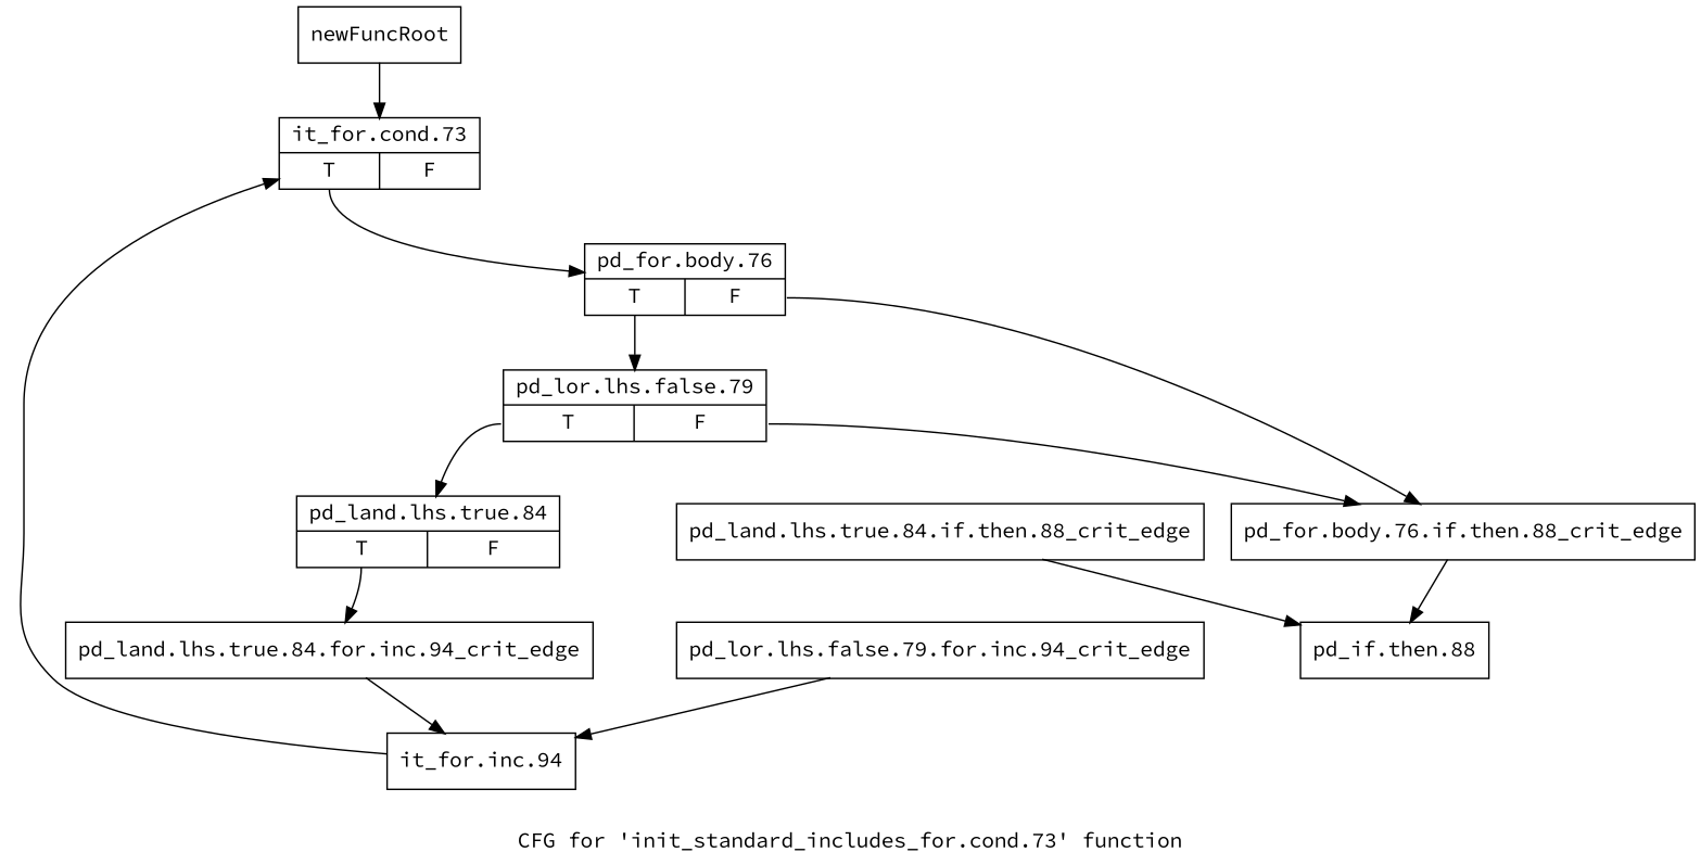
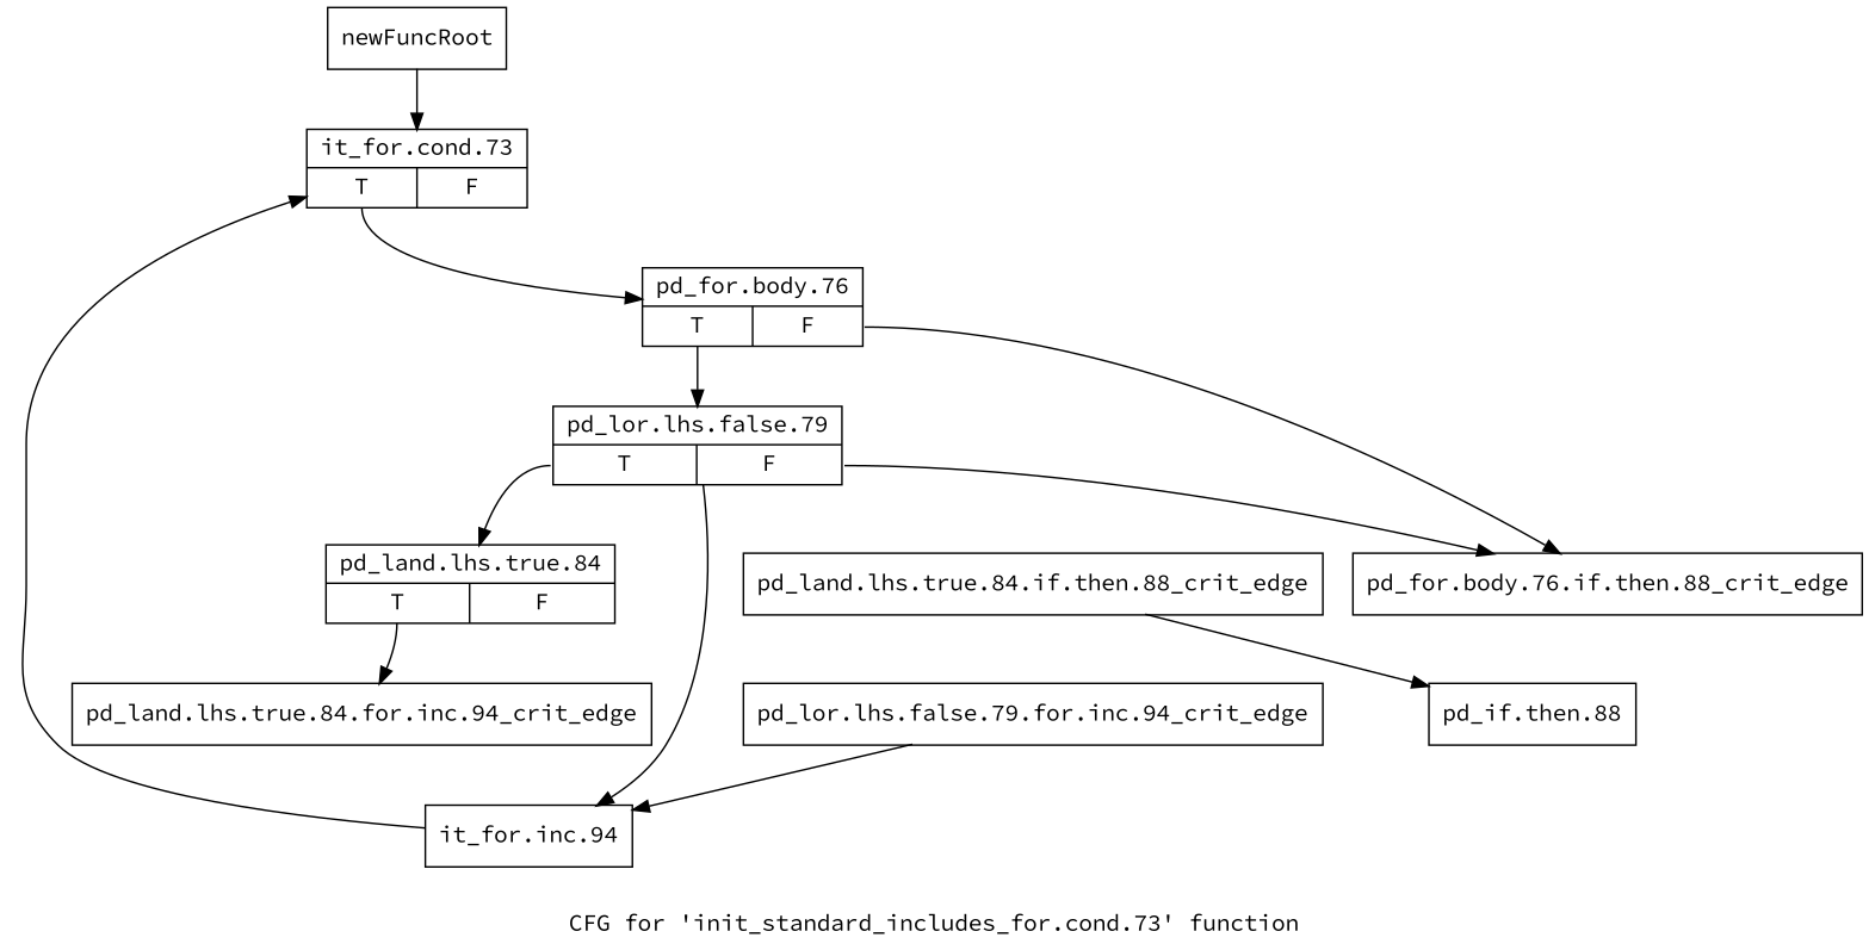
  digraph {
    fontname="Source Code Pro"
    label="CFG for 'init_standard_includes_for.cond.73' function"
    node [fontname="Source Code Pro" shape=record]
    edge [fontname="Source Code Pro"]
    n1 [label="{newFuncRoot}"]
    n2 [label="{it_for.cond.73|{<s0>T|<s1>F}}"]
    n3 [label="{pd_for.body.76|{<s0>T|<s1>F}}"]
    n4 [label="{pd_lor.lhs.false.79|{<s0>T|<s1>F}}"]
    n5 [label="{pd_for.body.76.if.then.88_crit_edge}"]
    n6 [label="{pd_land.lhs.true.84|{<s0>T|<s1>F}}"]
    n7 [label="{pd_if.then.88}"]
    n8 [label="{pd_land.lhs.true.84.for.inc.94_crit_edge}"]
    n9 [label="{pd_lor.lhs.false.79.for.inc.94_crit_edge}"]
    n10 [label="{it_for.inc.94}"]
    n11 [label="{pd_land.lhs.true.84.if.then.88_crit_edge}"]
    n1 -> n2
    n2 -> n3 [tailport=s0]
    n3 -> n4 [tailport=s0]
    n3 -> n5 [tailport=s1]
    n4 -> n5 [tailport=s1]
    n4 -> n6 [tailport=s0]
-   n5 -> n7
    n6 -> n8 [tailport=s0]
-   n8 -> n10
+   n4 -> n10
    n9 -> n10
    n10 -> n2
    n11 -> n7
  }
